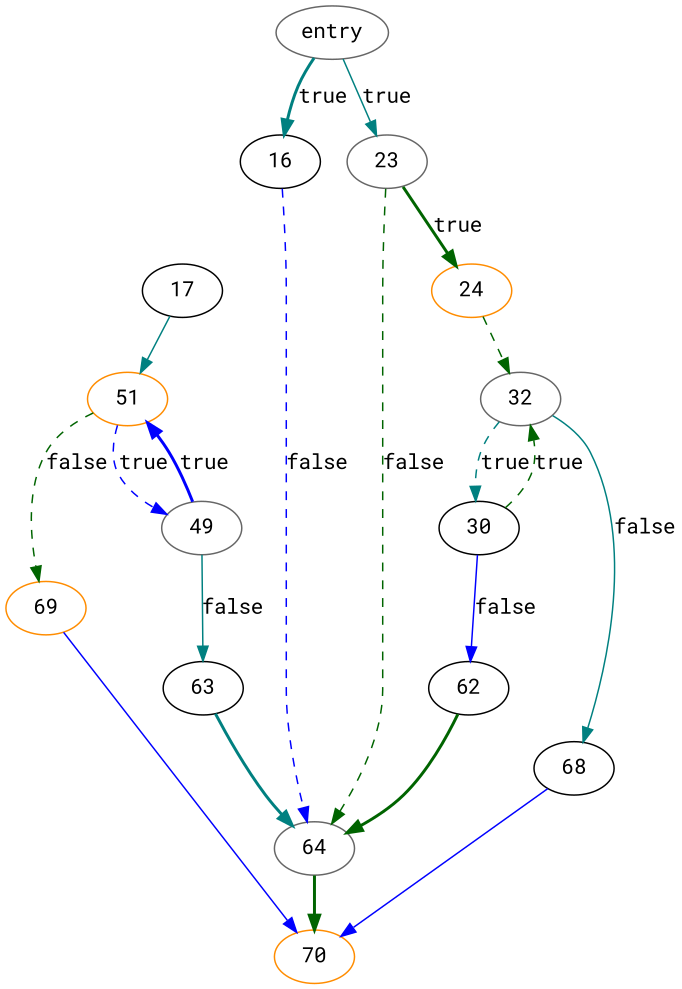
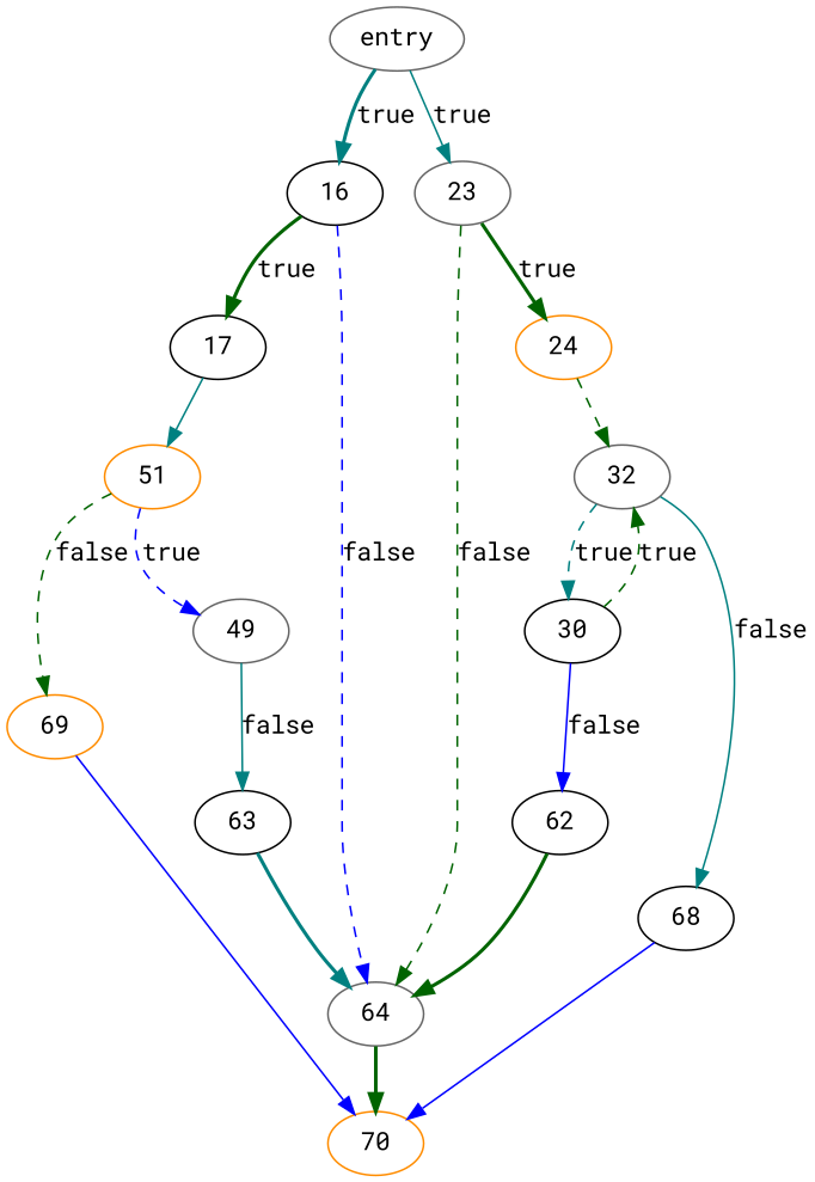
  digraph {
    fontname="Roboto Mono"
    node [color=black fontname="Roboto Mono"]
    edge [color=darkgreen fontname="Roboto Mono" style=bold]
    n1 [color=gray40 label=entry]
    16
    23 [color=gray40]
    17
    64 [color=gray40]
    24 [color=darkorange]
    51 [color=darkorange]
    70 [color=darkorange]
    49 [color=gray40]
    69 [color=darkorange]
    32 [color=gray40]
    30
    68
    62
    63
    n1 -> 16 [color=teal label=true]
    n1 -> 23 [color=teal label=true style=solid]
+   16 -> 17 [label=true]
    16 -> 64 [color=blue label=false style=dashed]
    23 -> 64 [label=false style=dashed]
    23 -> 24 [label=true]
    17 -> 51 [color=teal style=solid]
    64 -> 70
    24 -> 32 [style=dashed]
    51 -> 49 [color=blue label=true style=dashed]
    51 -> 69 [label=false style=dashed]
-   49 -> 51 [color=blue label=true]
    49 -> 63 [color=teal label=false style=solid]
    69 -> 70 [color=blue style=solid]
    32 -> 30 [color=teal label=true style=dashed]
    32 -> 68 [color=teal label=false style=solid]
    30 -> 32 [label=true style=dashed]
    30 -> 62 [color=blue label=false style=solid]
    68 -> 70 [color=blue style=solid]
    62 -> 64
    63 -> 64 [color=teal]
  }
